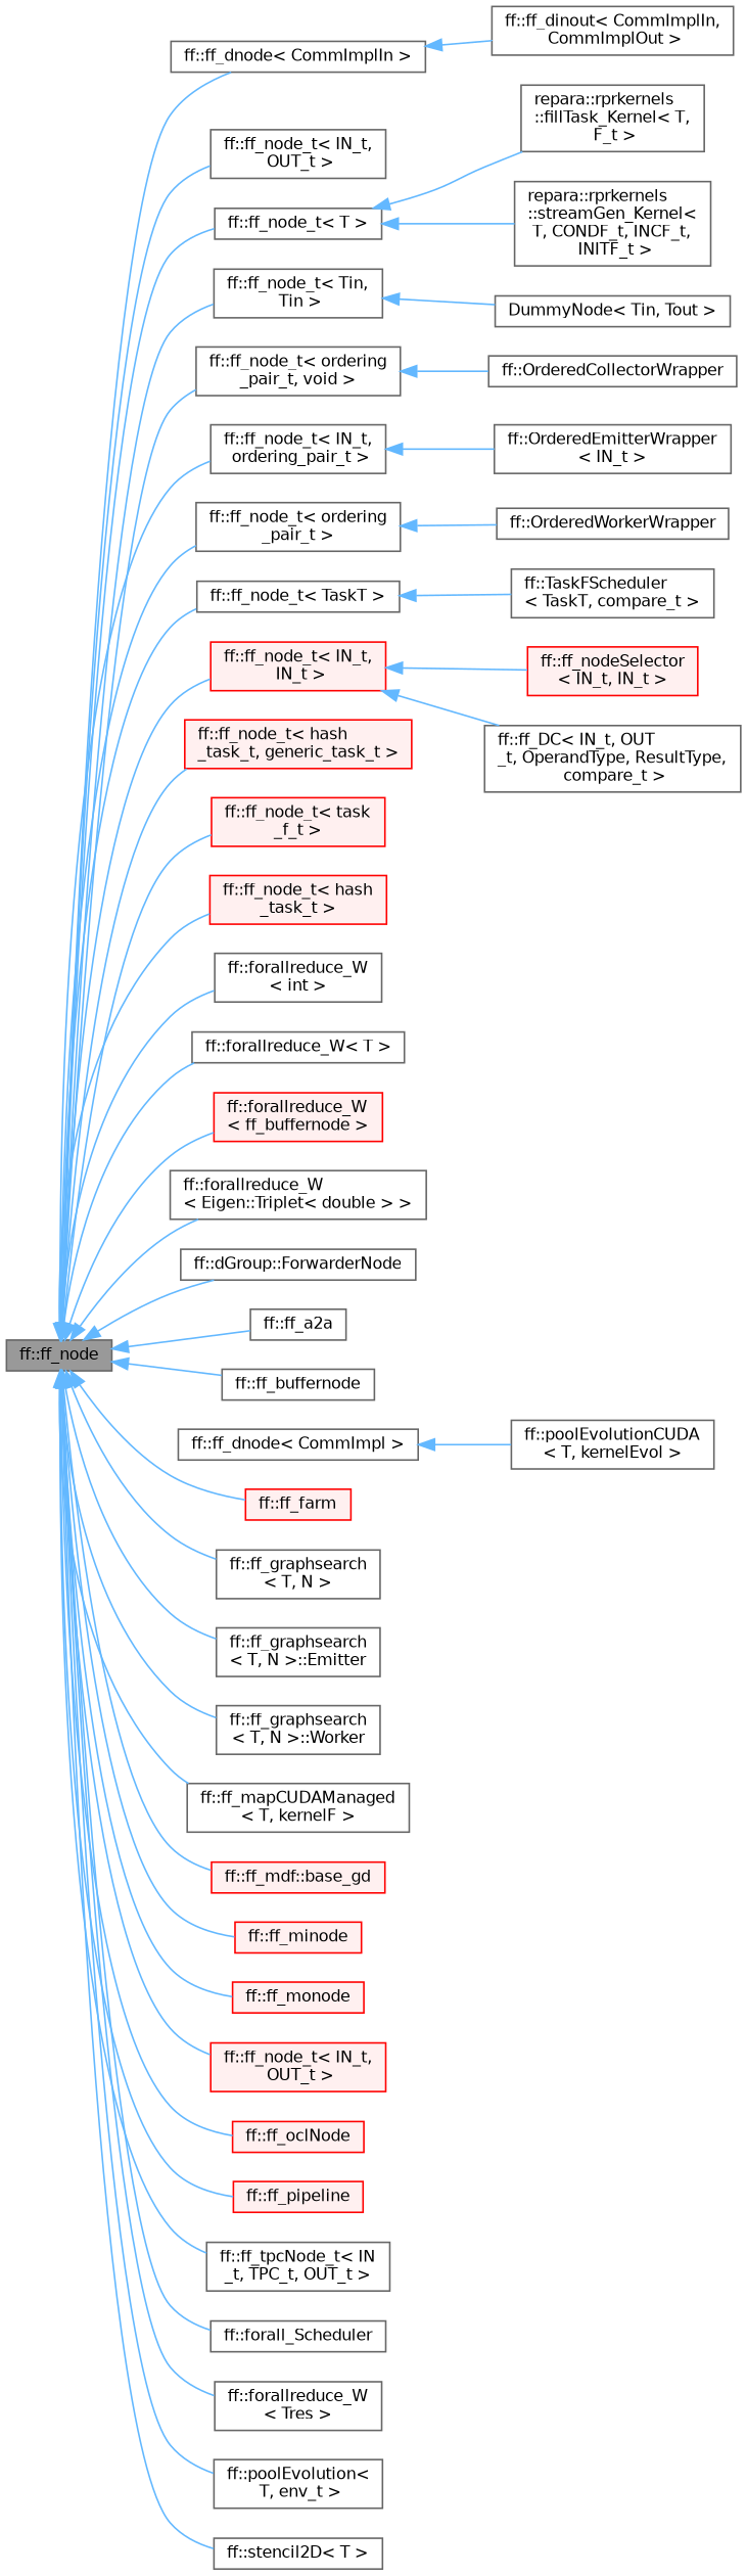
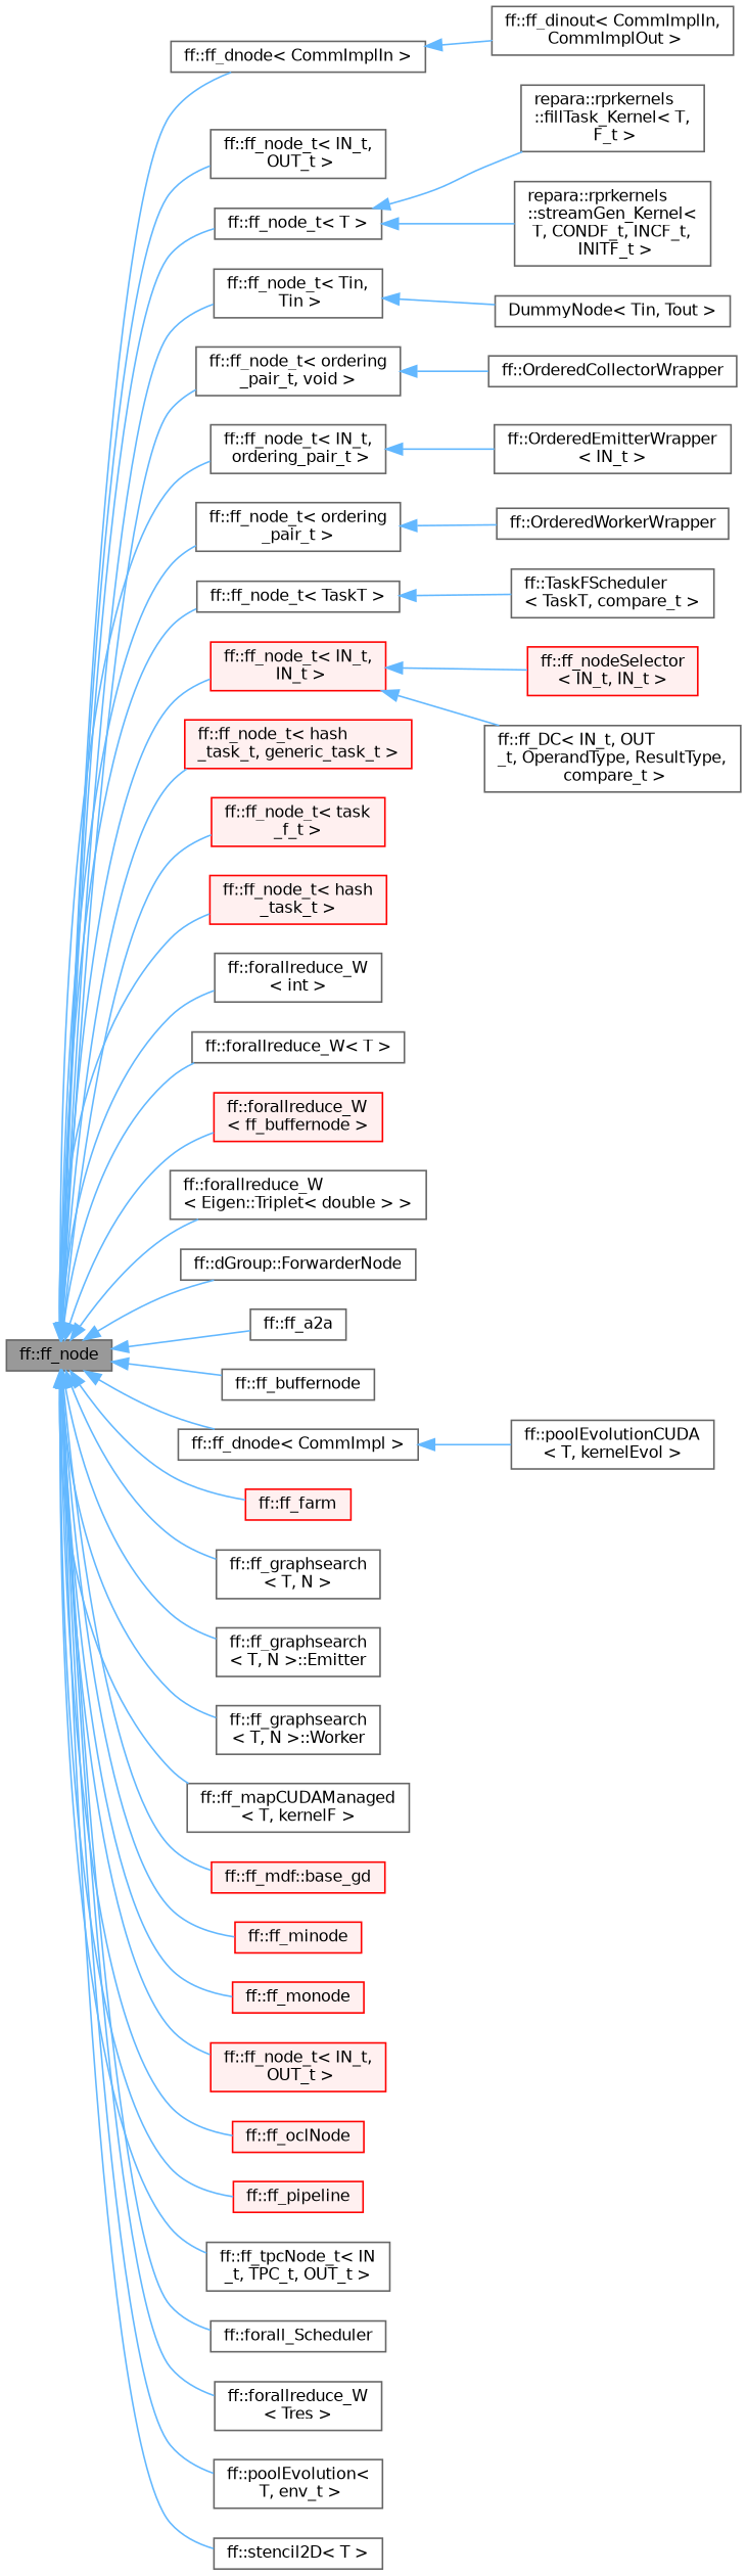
  digraph {
    rankdir=LR
    node [color=gray40 fillcolor=white fontname=Helvetica fontsize=10 shape=box style=filled]
    edge [color=steelblue1 dir=back fontname=Helvetica fontsize=10 labelfontname=Helvetica labelfontsize=10 style=solid]
    n1 [fillcolor=grey60 fontcolor=black height=0.2 label="ff::ff_node" width=0.4]
    n2 [height=0.2 label="ff::ff_dnode\< CommImplIn \>" width=0.4]
    n3 [height=0.2 label="ff::ff_node_t\< IN_t,\l OUT_t \>" width=0.4]
    n4 [height=0.2 label="ff::ff_node_t\< T \>" width=0.4]
    n5 [height=0.2 label="ff::ff_node_t\< Tin,\l Tin \>" width=0.4]
    n6 [height=0.2 label="ff::ff_node_t\< ordering\l_pair_t, void \>" width=0.4]
    n7 [height=0.2 label="ff::ff_node_t\< IN_t,\l ordering_pair_t \>" width=0.4]
    n8 [height=0.2 label="ff::ff_node_t\< ordering\l_pair_t \>" width=0.4]
    n9 [height=0.2 label="ff::ff_node_t\< TaskT \>" width=0.4]
    n10 [color=red fillcolor="#FFF0F0" height=0.2 label="ff::ff_node_t\< IN_t,\l IN_t \>" width=0.4]
    n11 [color=red fillcolor="#FFF0F0" height=0.2 label="ff::ff_node_t\< hash\l_task_t, generic_task_t \>" width=0.4]
    n12 [color=red fillcolor="#FFF0F0" height=0.2 label="ff::ff_node_t\< task\l_f_t \>" width=0.4]
    n13 [color=red fillcolor="#FFF0F0" height=0.2 label="ff::ff_node_t\< hash\l_task_t \>" width=0.4]
    n14 [height=0.2 label="ff::forallreduce_W\l\< int \>" width=0.4]
    n15 [height=0.2 label="ff::forallreduce_W\< T \>" width=0.4]
    n16 [color=red fillcolor="#FFF0F0" height=0.2 label="ff::forallreduce_W\l\< ff_buffernode \>" width=0.4]
    n17 [height=0.2 label="ff::forallreduce_W\l\< Eigen::Triplet\< double \> \>" width=0.4]
    n18 [height=0.2 label="ff::dGroup::ForwarderNode" width=0.4]
    n19 [height=0.2 label="ff::ff_a2a" width=0.4]
    n20 [height=0.2 label="ff::ff_buffernode" width=0.4]
    n21 [height=0.2 label="ff::ff_dnode\< CommImpl \>" width=0.4]
    n22 [color=red fillcolor="#FFF0F0" height=0.2 label="ff::ff_farm" width=0.4]
    n23 [height=0.2 label="ff::ff_graphsearch\l\< T, N \>" width=0.4]
    n24 [height=0.2 label="ff::ff_graphsearch\l\< T, N \>::Emitter" width=0.4]
    n25 [height=0.2 label="ff::ff_graphsearch\l\< T, N \>::Worker" width=0.4]
    n26 [height=0.2 label="ff::ff_mapCUDAManaged\l\< T, kernelF \>" width=0.4]
    n27 [color=red fillcolor="#FFF0F0" height=0.2 label="ff::ff_mdf::base_gd" width=0.4]
    n28 [color=red fillcolor="#FFF0F0" height=0.2 label="ff::ff_minode" width=0.4]
    n29 [color=red fillcolor="#FFF0F0" height=0.2 label="ff::ff_monode" width=0.4]
    n30 [color=red fillcolor="#FFF0F0" height=0.2 label="ff::ff_node_t\< IN_t,\l OUT_t \>" width=0.4]
    n31 [color=red fillcolor="#FFF0F0" height=0.2 label="ff::ff_oclNode" width=0.4]
    n32 [color=red fillcolor="#FFF0F0" height=0.2 label="ff::ff_pipeline" width=0.4]
    n33 [height=0.2 label="ff::ff_tpcNode_t\< IN\l_t, TPC_t, OUT_t \>" width=0.4]
    n34 [height=0.2 label="ff::forall_Scheduler" width=0.4]
    n35 [height=0.2 label="ff::forallreduce_W\l\< Tres \>" width=0.4]
    n36 [height=0.2 label="ff::poolEvolution\<\l T, env_t \>" width=0.4]
    n37 [height=0.2 label="ff::stencil2D\< T \>" width=0.4]
    n38 [height=0.2 label="ff::ff_dinout\< CommImplIn,\l CommImplOut \>" width=0.4]
    n39 [height=0.2 label="repara::rprkernels\l::fillTask_Kernel\< T,\l F_t \>" width=0.4]
    n40 [height=0.2 label="repara::rprkernels\l::streamGen_Kernel\<\l T, CONDF_t, INCF_t,\l INITF_t \>" width=0.4]
    n41 [height=0.2 label="DummyNode\< Tin, Tout \>" width=0.4]
    n42 [height=0.2 label="ff::OrderedCollectorWrapper" width=0.4]
    n43 [height=0.2 label="ff::OrderedEmitterWrapper\l\< IN_t \>" width=0.4]
    n44 [height=0.2 label="ff::OrderedWorkerWrapper" width=0.4]
    n45 [height=0.2 label="ff::TaskFScheduler\l\< TaskT, compare_t \>" width=0.4]
    n46 [color=red fillcolor="#FFF0F0" height=0.2 label="ff::ff_nodeSelector\l\< IN_t, IN_t \>" width=0.4]
    n47 [height=0.2 label="ff::ff_DC\< IN_t, OUT\l_t, OperandType, ResultType,\l compare_t \>" width=0.4]
    n48 [height=0.2 label="ff::poolEvolutionCUDA\l\< T, kernelEvol \>" width=0.4]
    n1 -> n2
    n1 -> n3
    n1 -> n4
    n1 -> n5
    n1 -> n6
    n1 -> n7
    n1 -> n8
    n1 -> n9
    n1 -> n10
    n1 -> n11
    n1 -> n12
    n1 -> n13
    n1 -> n14
    n1 -> n15
    n1 -> n16
    n1 -> n17
    n1 -> n18
    n1 -> n19
    n1 -> n20
+   n1 -> n21
    n1 -> n22
    n1 -> n23
    n1 -> n24
    n1 -> n25
    n1 -> n26
    n1 -> n27
    n1 -> n28
    n1 -> n29
    n1 -> n30
    n1 -> n31
    n1 -> n32
    n1 -> n33
    n1 -> n34
    n1 -> n35
    n1 -> n36
    n1 -> n37
    n2 -> n38
    n4 -> n39
    n4 -> n40
    n5 -> n41
    n6 -> n42
    n7 -> n43
    n8 -> n44
    n9 -> n45
    n10 -> n46
    n10 -> n47
    n21 -> n48
  }
